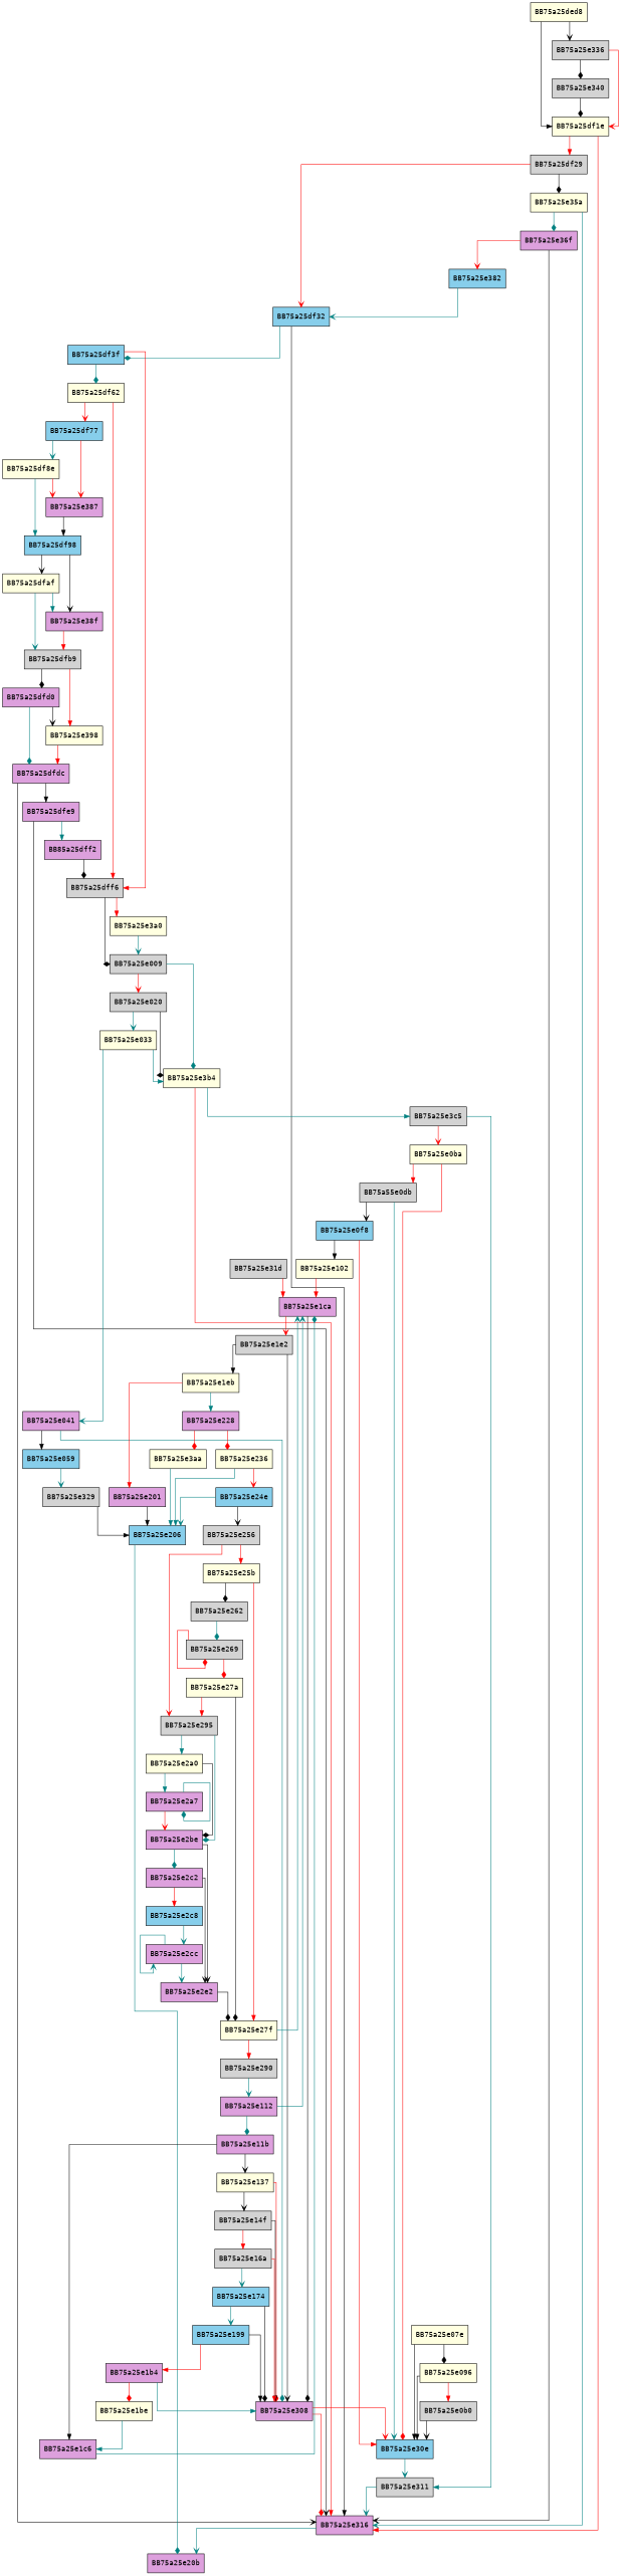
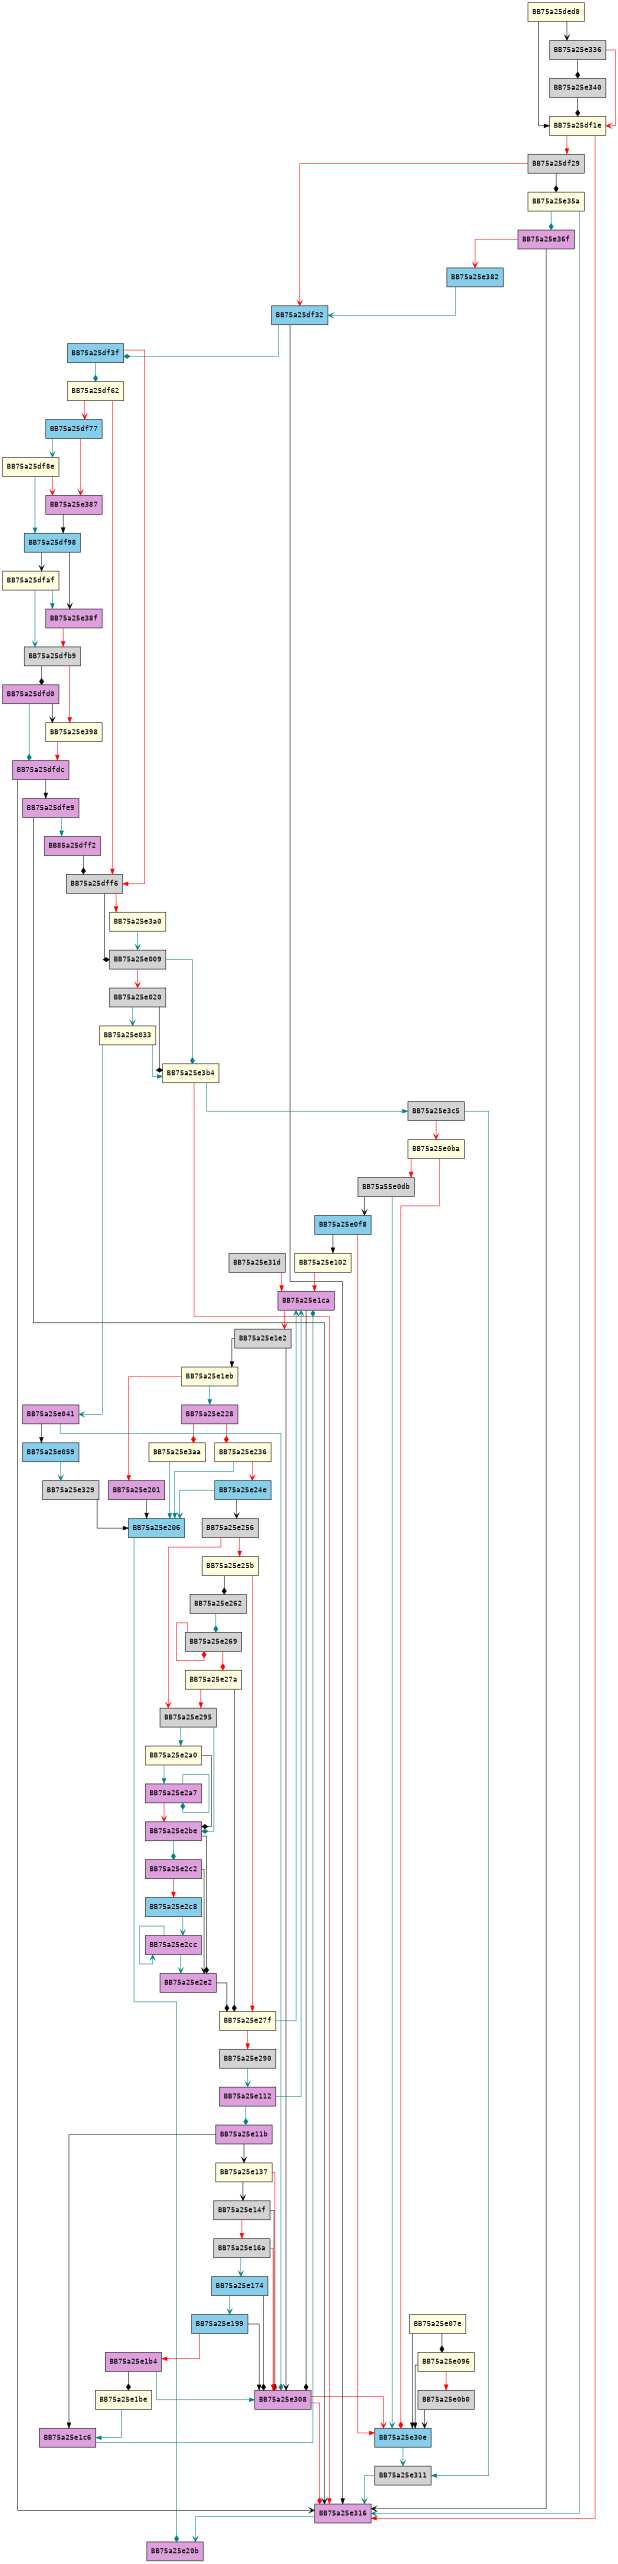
  digraph {
    fontname="DejaVu Sans Mono"
    splines=ortho
    node [fillcolor=lightyellow fontname="DejaVu Sans Mono" shape=box style=filled]
    edge [arrowhead=normal color=teal fontname="DejaVu Sans Mono"]
    BB75a25ded8
    BB75a25e336 [fillcolor=lightgrey]
    BB75a25df1e
    BB75a25e340 [fillcolor=lightgrey]
    BB75a25e316 [fillcolor=plum]
    BB75a25df29 [fillcolor=lightgrey]
    BB75a25e20b [fillcolor=plum]
    BB75a25e35a
    BB75a25df32 [fillcolor=skyblue]
    BB75a25e36f [fillcolor=plum]
    BB75a25df3f [fillcolor=skyblue]
    BB75a25e382 [fillcolor=skyblue]
    BB75a25dff6 [fillcolor=lightgrey]
    BB75a25df62
    BB75a25e3a0
    BB75a25e009 [fillcolor=lightgrey]
    BB75a25df77 [fillcolor=skyblue]
    BB75a25e3b4
    BB75a25e020 [fillcolor=lightgrey]
    BB75a25e387 [fillcolor=plum]
    BB75a25df8e
    BB75a25df98 [fillcolor=skyblue]
    BB75a25e38f [fillcolor=plum]
    BB75a25dfaf
    BB75a25dfb9 [fillcolor=lightgrey]
    BB75a25e398
    BB75a25dfd0 [fillcolor=plum]
    BB75a25dfdc [fillcolor=plum]
    BB75a25dfe9 [fillcolor=plum]
    n30 [fillcolor=plum label=BB85a25dff2]
    BB75a25e3c5 [fillcolor=lightgrey]
    BB75a25e033
    BB75a25e311 [fillcolor=lightgrey]
    BB75a25e0ba
    BB75a25e041 [fillcolor=plum]
    BB75a25e308 [fillcolor=plum]
    BB75a25e059 [fillcolor=skyblue]
    BB75a25e30e [fillcolor=skyblue]
    BB75a25e329 [fillcolor=lightgrey]
    BB75a25e206 [fillcolor=skyblue]
    BB75a25e31d [fillcolor=lightgrey]
    BB75a25e1ca [fillcolor=plum]
    BB75a25e07e
    BB75a25e096
    BB75a25e1e2 [fillcolor=lightgrey]
    BB75a25e0b0 [fillcolor=lightgrey]
    n47 [fillcolor=lightgrey label=BB75a55e0db]
    BB75a25e0f8 [fillcolor=skyblue]
    BB75a25e102
    BB75a25e1eb
    BB75a25e112 [fillcolor=plum]
    BB75a25e11b [fillcolor=plum]
    BB75a25e1c6 [fillcolor=plum]
    BB75a25e137
    BB75a25e14f [fillcolor=lightgrey]
    BB75a25e16a [fillcolor=lightgrey]
    BB75a25e174 [fillcolor=skyblue]
    BB75a25e199 [fillcolor=skyblue]
    BB75a25e1b4 [fillcolor=plum]
    BB75a25e1be
    BB75a25e228 [fillcolor=plum]
    BB75a25e201 [fillcolor=plum]
    BB75a25e3aa
    BB75a25e236
    BB75a25e24e [fillcolor=skyblue]
    BB75a25e256 [fillcolor=lightgrey]
    BB75a25e295 [fillcolor=lightgrey]
    BB75a25e25b
    BB75a25e2be [fillcolor=plum]
    BB75a25e2a0
    BB75a25e27f
    BB75a25e262 [fillcolor=lightgrey]
    BB75a25e2e2 [fillcolor=plum]
    BB75a25e2c2 [fillcolor=plum]
    BB75a25e2a7 [fillcolor=plum]
    BB75a25e290 [fillcolor=lightgrey]
    BB75a25e269 [fillcolor=lightgrey]
    BB75a25e27a
    BB75a25e2c8 [fillcolor=skyblue]
    BB75a25e2cc [fillcolor=plum]
    BB75a25ded8 -> BB75a25e336 [arrowhead=vee color=black]
    BB75a25ded8 -> BB75a25df1e [color=black]
    BB75a25e336 -> BB75a25df1e [arrowhead=vee color=red]
    BB75a25e336 -> BB75a25e340 [arrowhead=diamond color=black]
    BB75a25df1e -> BB75a25e316 [color=red]
    BB75a25df1e -> BB75a25df29 [color=red]
    BB75a25e340 -> BB75a25df1e [arrowhead=diamond color=black]
    BB75a25e316 -> BB75a25e20b [arrowhead=vee]
    BB75a25df29 -> BB75a25e35a [arrowhead=diamond color=black]
    BB75a25df29 -> BB75a25df32 [arrowhead=vee color=red]
    BB75a25e35a -> BB75a25e316 [arrowhead=vee]
    BB75a25e35a -> BB75a25e36f [arrowhead=diamond]
    BB75a25df32 -> BB75a25e316 [color=black]
    BB75a25df32 -> BB75a25df3f [arrowhead=diamond]
    BB75a25e36f -> BB75a25e316 [arrowhead=vee color=black]
    BB75a25e36f -> BB75a25e382 [arrowhead=vee color=red]
    BB75a25df3f -> BB75a25dff6 [color=red]
    BB75a25df3f -> BB75a25df62 [arrowhead=diamond]
    BB75a25e382 -> BB75a25df32 [arrowhead=vee]
    BB75a25dff6 -> BB75a25e3a0 [color=red]
    BB75a25dff6 -> BB75a25e009 [arrowhead=diamond color=black]
    BB75a25df62 -> BB75a25dff6 [color=red]
    BB75a25df62 -> BB75a25df77 [arrowhead=vee color=red]
    BB75a25e3a0 -> BB75a25e009 [arrowhead=vee]
    BB75a25e009 -> BB75a25e3b4 [arrowhead=diamond]
    BB75a25e009 -> BB75a25e020 [arrowhead=vee color=red]
    BB75a25df77 -> BB75a25e387 [arrowhead=vee color=red]
    BB75a25df77 -> BB75a25df8e [arrowhead=vee]
    BB75a25e3b4 -> BB75a25e316 [color=red]
    BB75a25e3b4 -> BB75a25e3c5
    BB75a25e020 -> BB75a25e3b4 [arrowhead=diamond color=black]
    BB75a25e020 -> BB75a25e033 [arrowhead=vee]
    BB75a25e387 -> BB75a25df98 [color=black]
    BB75a25df8e -> BB75a25e387 [arrowhead=vee color=red]
    BB75a25df8e -> BB75a25df98
    BB75a25df98 -> BB75a25e38f [arrowhead=vee color=black]
    BB75a25df98 -> BB75a25dfaf [arrowhead=vee color=black]
    BB75a25e38f -> BB75a25dfb9 [color=red]
    BB75a25dfaf -> BB75a25e38f
    BB75a25dfaf -> BB75a25dfb9 [arrowhead=vee]
    BB75a25dfb9 -> BB75a25e398 [color=red]
    BB75a25dfb9 -> BB75a25dfd0 [arrowhead=diamond color=black]
    BB75a25e398 -> BB75a25dfdc [color=red]
    BB75a25dfd0 -> BB75a25e398 [arrowhead=vee color=black]
    BB75a25dfd0 -> BB75a25dfdc [arrowhead=diamond]
    BB75a25dfdc -> BB75a25e316 [arrowhead=vee color=black]
    BB75a25dfdc -> BB75a25dfe9 [color=black]
    BB75a25dfe9 -> BB75a25e316 [arrowhead=vee color=black]
    BB75a25dfe9 -> n30
    n30 -> BB75a25dff6 [arrowhead=diamond color=black]
    BB75a25e3c5 -> BB75a25e311
    BB75a25e3c5 -> BB75a25e0ba [arrowhead=vee color=red]
    BB75a25e033 -> BB75a25e3b4
    BB75a25e033 -> BB75a25e041 [arrowhead=vee]
    BB75a25e311 -> BB75a25e316 [arrowhead=vee]
    BB75a25e0ba -> BB75a25e30e [arrowhead=diamond color=red]
    BB75a25e0ba -> n47 [color=red]
    BB75a25e041 -> BB75a25e308 [arrowhead=diamond]
    BB75a25e041 -> BB75a25e059 [color=black]
    BB75a25e308 -> BB75a25e316 [arrowhead=diamond color=red]
    BB75a25e308 -> BB75a25e30e [arrowhead=vee color=red]
    BB75a25e059 -> BB75a25e329 [arrowhead=vee]
    BB75a25e30e -> BB75a25e311 [arrowhead=vee]
    BB75a25e329 -> BB75a25e206 [color=black]
    BB75a25e206 -> BB75a25e20b [arrowhead=diamond]
    BB75a25e31d -> BB75a25e1ca [color=red]
    BB75a25e1ca -> BB75a25e308 [arrowhead=diamond color=black]
    BB75a25e1ca -> BB75a25e1e2 [arrowhead=vee color=red]
    BB75a25e07e -> BB75a25e30e [color=black]
    BB75a25e07e -> BB75a25e096 [arrowhead=diamond color=black]
    BB75a25e096 -> BB75a25e30e [color=black]
    BB75a25e096 -> BB75a25e0b0 [color=red]
    BB75a25e1e2 -> BB75a25e308 [arrowhead=vee color=black]
    BB75a25e1e2 -> BB75a25e1eb [color=black]
    BB75a25e0b0 -> BB75a25e30e [arrowhead=vee color=black]
    n47 -> BB75a25e30e [arrowhead=vee]
    n47 -> BB75a25e0f8 [arrowhead=vee color=black]
    BB75a25e0f8 -> BB75a25e30e [color=red]
    BB75a25e0f8 -> BB75a25e102 [color=black]
    BB75a25e102 -> BB75a25e1ca [color=red]
    BB75a25e1eb -> BB75a25e228
    BB75a25e1eb -> BB75a25e201 [color=red]
    BB75a25e112 -> BB75a25e1ca [arrowhead=vee]
    BB75a25e112 -> BB75a25e11b [arrowhead=diamond]
    BB75a25e11b -> BB75a25e1c6 [color=black]
    BB75a25e11b -> BB75a25e137 [arrowhead=vee color=black]
    BB75a25e1c6 -> BB75a25e1ca [arrowhead=diamond]
    BB75a25e137 -> BB75a25e308 [arrowhead=diamond color=red]
    BB75a25e137 -> BB75a25e14f [arrowhead=vee color=black]
    BB75a25e14f -> BB75a25e308 [color=black]
    BB75a25e14f -> BB75a25e16a [color=red]
    BB75a25e16a -> BB75a25e308 [color=red]
    BB75a25e16a -> BB75a25e174 [arrowhead=vee]
    BB75a25e174 -> BB75a25e308 [arrowhead=diamond color=black]
    BB75a25e174 -> BB75a25e199 [arrowhead=vee]
    BB75a25e199 -> BB75a25e308 [color=black]
    BB75a25e199 -> BB75a25e1b4 [color=red]
    BB75a25e1b4 -> BB75a25e308
-   BB75a25e1b4 -> BB75a25e1be [arrowhead=diamond color=red]
+   BB75a25e1b4 -> BB75a25e1be [arrowhead=diamond color=black]
    BB75a25e1be -> BB75a25e1c6
    BB75a25e228 -> BB75a25e3aa [arrowhead=diamond color=red]
    BB75a25e228 -> BB75a25e236 [arrowhead=diamond color=red]
    BB75a25e201 -> BB75a25e206 [color=black]
    BB75a25e3aa -> BB75a25e206
    BB75a25e236 -> BB75a25e206
    BB75a25e236 -> BB75a25e24e [arrowhead=vee color=red]
    BB75a25e24e -> BB75a25e206 [arrowhead=vee]
    BB75a25e24e -> BB75a25e256 [arrowhead=vee color=black]
    BB75a25e256 -> BB75a25e295 [arrowhead=vee color=red]
    BB75a25e256 -> BB75a25e25b [color=red]
    BB75a25e295 -> BB75a25e2be [arrowhead=diamond]
    BB75a25e295 -> BB75a25e2a0
    BB75a25e25b -> BB75a25e27f [color=red]
    BB75a25e25b -> BB75a25e262 [arrowhead=diamond color=black]
-   BB75a25e2be -> BB75a25e2e2 [arrowhead=vee color=black]
+   BB75a25e2be -> BB75a25e2e2 [arrowhead=diamond color=black]
    BB75a25e2be -> BB75a25e2c2 [arrowhead=diamond]
    BB75a25e2a0 -> BB75a25e2be [arrowhead=diamond color=black]
    BB75a25e2a0 -> BB75a25e2a7
    BB75a25e27f -> BB75a25e1ca [arrowhead=vee]
    BB75a25e27f -> BB75a25e290 [color=red]
    BB75a25e262 -> BB75a25e269 [arrowhead=diamond]
    BB75a25e2e2 -> BB75a25e27f [arrowhead=diamond color=black]
    BB75a25e2c2 -> BB75a25e2e2 [arrowhead=vee color=black]
    BB75a25e2c2 -> BB75a25e2c8 [color=red]
    BB75a25e2a7 -> BB75a25e2be [arrowhead=vee color=red]
    BB75a25e2a7 -> BB75a25e2a7 [arrowhead=diamond]
    BB75a25e290 -> BB75a25e112 [arrowhead=vee]
    BB75a25e269 -> BB75a25e269 [arrowhead=diamond color=red]
    BB75a25e269 -> BB75a25e27a [arrowhead=diamond color=red]
    BB75a25e27a -> BB75a25e295 [color=red]
    BB75a25e27a -> BB75a25e27f [arrowhead=diamond color=black]
    BB75a25e2c8 -> BB75a25e2cc [arrowhead=vee]
    BB75a25e2cc -> BB75a25e2e2 [arrowhead=vee]
    BB75a25e2cc -> BB75a25e2cc [arrowhead=vee]
  }
